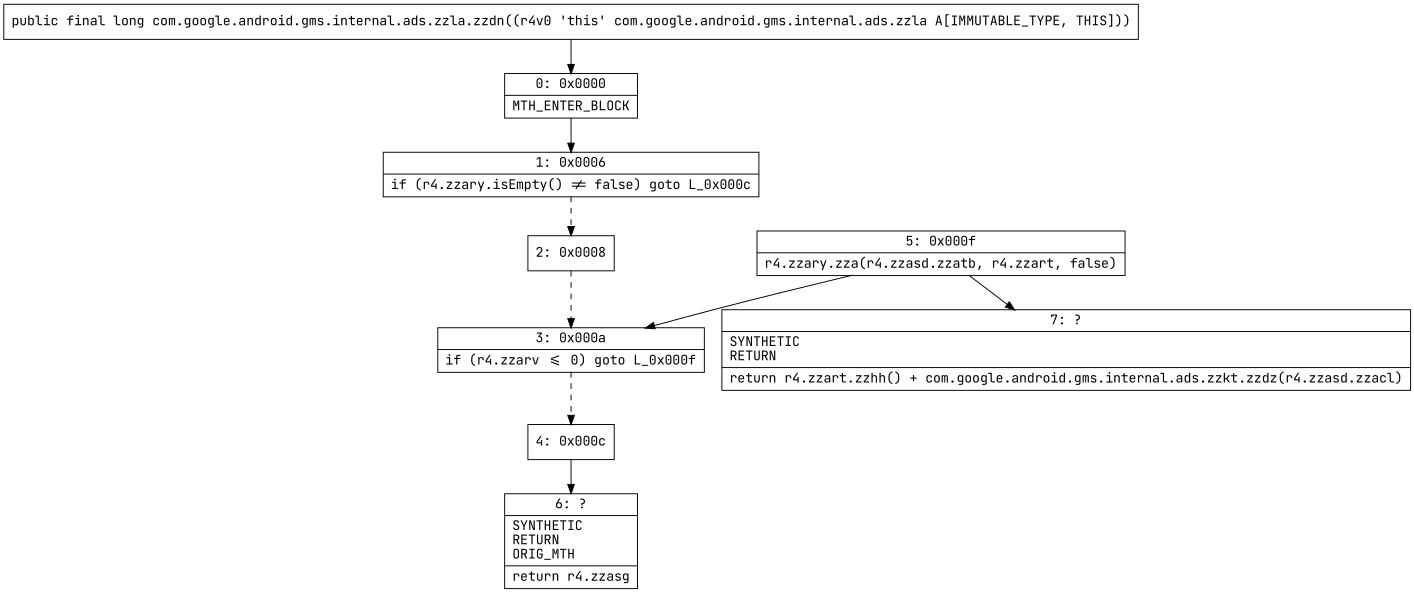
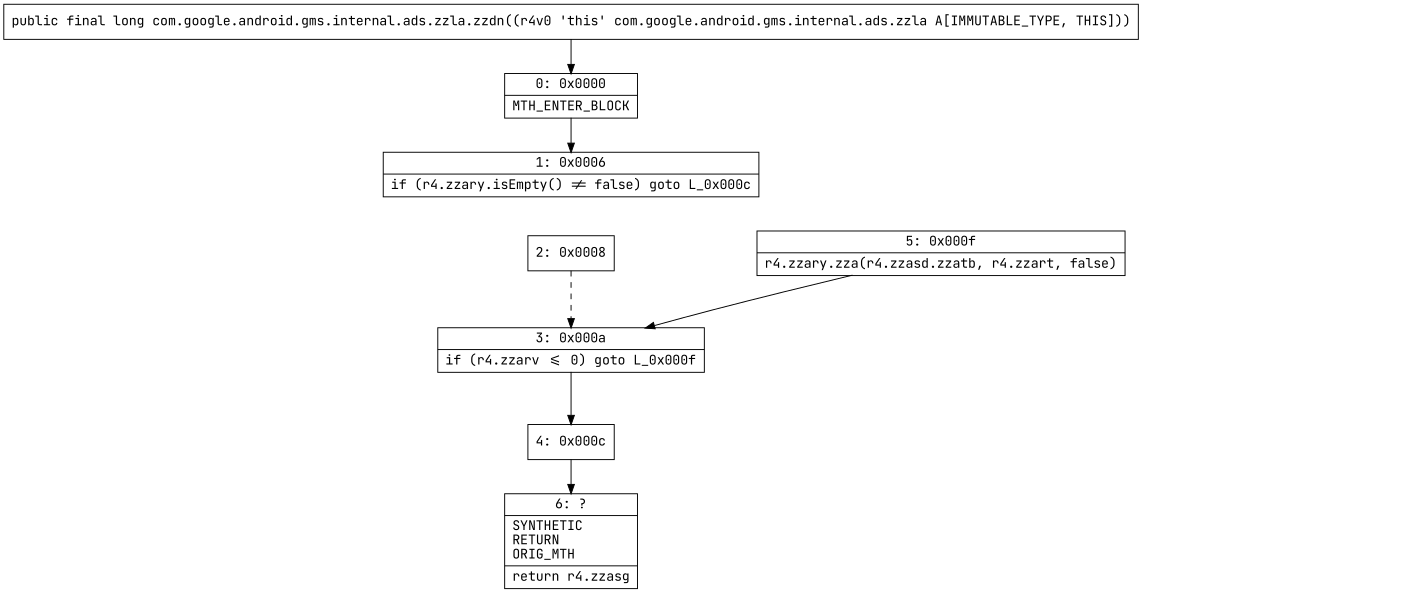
  digraph {
    fontname="JetBrains Mono"
    node [fontname="JetBrains Mono" shape=record]
    edge [fontname="JetBrains Mono"]
    n1 [label="{0\:\ 0x0000|MTH_ENTER_BLOCK\l}"]
    n2 [label="{1\:\ 0x0006|if (r4.zzary.isEmpty() != false) goto L_0x000c\l}"]
    n3 [label="{2\:\ 0x0008}"]
    n4 [label="{3\:\ 0x000a|if (r4.zzarv \<= 0) goto L_0x000f\l}"]
    n5 [label="{4\:\ 0x000c}"]
    n6 [label="{6\:\ ?|SYNTHETIC\lRETURN\lORIG_MTH\l|return r4.zzasg\l}"]
    n7 [label="{5\:\ 0x000f|r4.zzary.zza(r4.zzasd.zzatb, r4.zzart, false)\l}"]
-   n8 [label="{7\:\ ?|SYNTHETIC\lRETURN\l|return r4.zzart.zzhh() + com.google.android.gms.internal.ads.zzkt.zzdz(r4.zzasd.zzacl)\l}"]
    n9 [label="{public final long com.google.android.gms.internal.ads.zzla.zzdn((r4v0 'this' com.google.android.gms.internal.ads.zzla A[IMMUTABLE_TYPE, THIS])) }"]
    n1 -> n2
-   n2 -> n3 [style=dashed]
    n3 -> n4 [style=dashed]
-   n4 -> n5 [style=dashed]
+   n4 -> n5 [style=solid]
    n5 -> n6
    n7 -> n4
-   n7 -> n8
    n9 -> n1
  }
